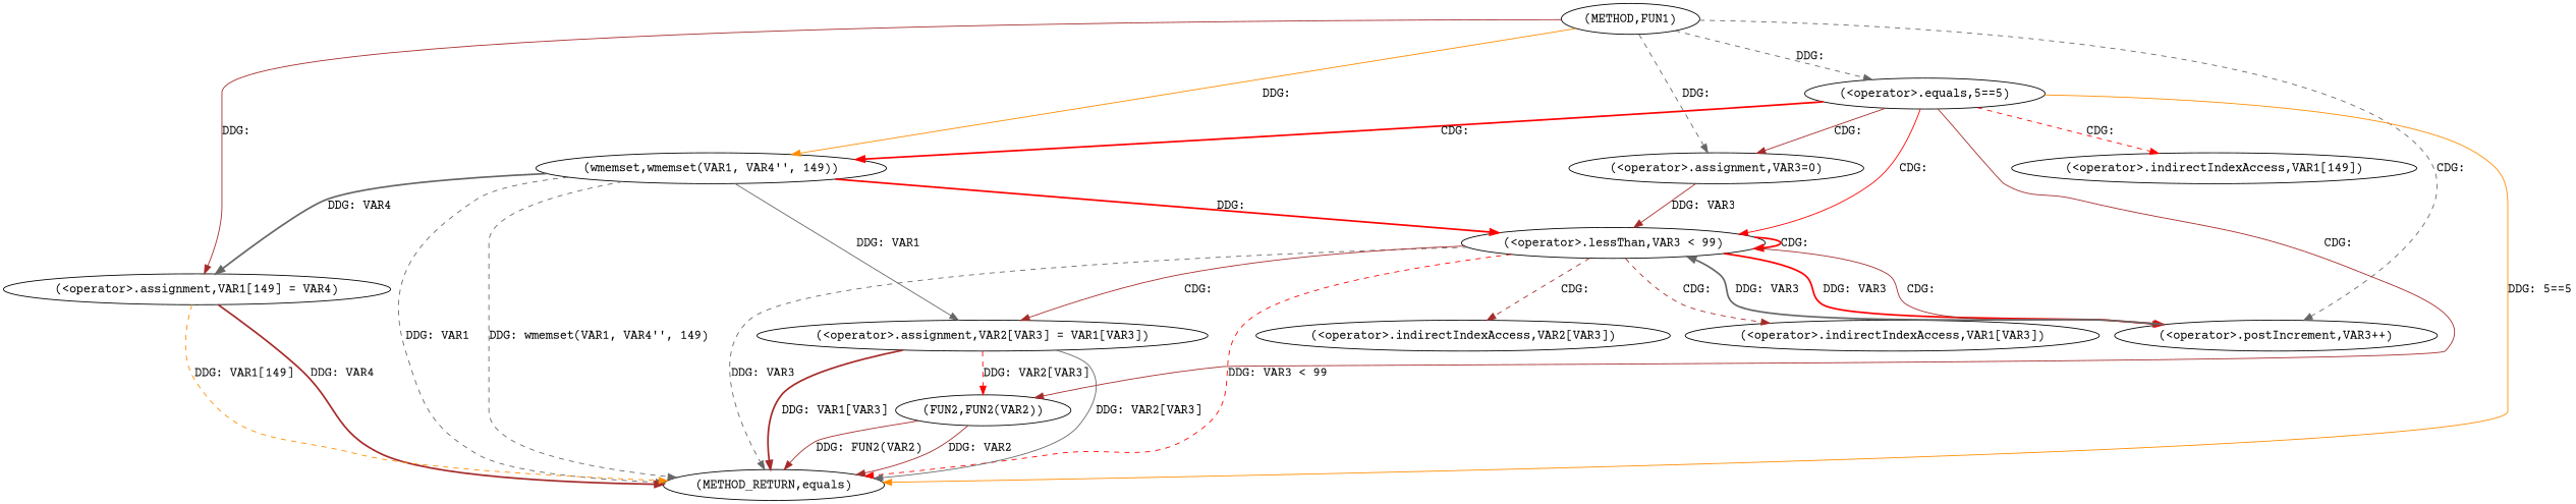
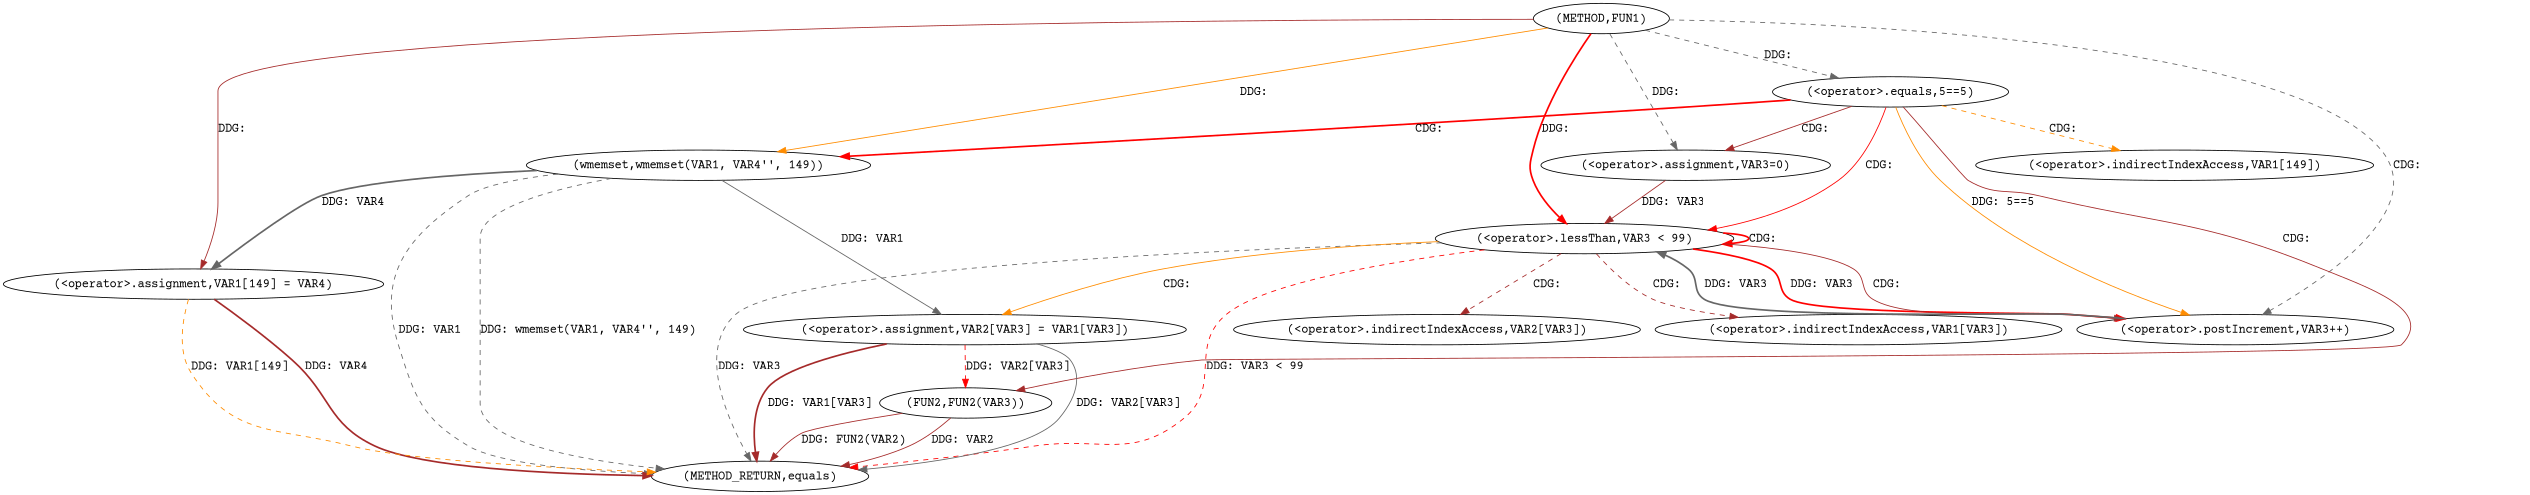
  digraph {
    fontname="Courier Prime"
    node [fontname="Courier Prime"]
    edge [color=brown fontname="Courier Prime" style=solid]
    n1 [label="(METHOD,FUN1)"]
    n2 [label="(<operator>.equals,5==5)"]
    n3 [label="(wmemset,wmemset(VAR1, VAR4'', 149))"]
    n4 [label="(<operator>.assignment,VAR1[149] = VAR4)"]
    n5 [label="(<operator>.assignment,VAR3=0)"]
    n6 [label="(<operator>.lessThan,VAR3 < 99)"]
    n7 [label="(<operator>.postIncrement,VAR3++)"]
-   n8 [label="(FUN2,FUN2(VAR2))"]
+   n8 [label="(FUN2,FUN2(VAR3))"]
    n9 [label="(METHOD_RETURN,equals)"]
    n10 [label="(<operator>.indirectIndexAccess,VAR1[149])"]
    n11 [label="(<operator>.assignment,VAR2[VAR3] = VAR1[VAR3])"]
    n12 [label="(<operator>.indirectIndexAccess,VAR2[VAR3])"]
    n13 [label="(<operator>.indirectIndexAccess,VAR1[VAR3])"]
    n1 -> n2 [color=gray40 label="DDG: " style=dashed]
    n1 -> n3 [color=darkorange label="DDG: "]
    n1 -> n4 [label="DDG: "]
    n1 -> n5 [color=gray40 label="DDG: " style=dashed]
-   n3 -> n6 [color=red label="DDG: " style=bold]
+   n1 -> n6 [color=red label="DDG: " style=bold]
    n1 -> n7 [color=gray40 label="CDG: " style=dashed]
    n2 -> n3 [color=red label="CDG: " style=bold]
    n2 -> n5 [label="CDG: "]
    n2 -> n6 [color=red label="CDG: "]
    n2 -> n8 [label="CDG: "]
-   n2 -> n9 [color=darkorange label="DDG: 5==5"]
-   n2 -> n10 [color=red label="CDG: " style=dashed]
+   n2 -> n7 [color=darkorange label="DDG: 5==5"]
+   n2 -> n10 [color=darkorange label="CDG: " style=dashed]
    n3 -> n4 [color=gray40 label="DDG: VAR4" style=bold]
    n3 -> n9 [color=gray40 label="DDG: VAR1" style=dashed]
    n3 -> n9 [color=gray40 label="DDG: wmemset(VAR1, VAR4'', 149)" style=dashed]
    n3 -> n11 [color=gray40 label="DDG: VAR1"]
    n4 -> n9 [label="DDG: VAR4" style=bold]
    n4 -> n9 [color=darkorange label="DDG: VAR1[149]" style=dashed]
    n5 -> n6 [label="DDG: VAR3"]
    n6 -> n6 [color=red label="CDG: " style=bold]
    n6 -> n7 [color=red label="DDG: VAR3" style=bold]
    n6 -> n7 [label="CDG: "]
    n6 -> n9 [color=gray40 label="DDG: VAR3" style=dashed]
    n6 -> n9 [color=red label="DDG: VAR3 < 99" style=dashed]
-   n6 -> n11 [label="CDG: "]
+   n6 -> n11 [color=darkorange label="CDG: "]
    n6 -> n12 [label="CDG: " style=dashed]
    n6 -> n13 [label="CDG: " style=dashed]
    n7 -> n6 [color=gray40 label="DDG: VAR3" style=bold]
    n8 -> n9 [label="DDG: VAR2"]
    n8 -> n9 [label="DDG: FUN2(VAR2)"]
    n11 -> n8 [color=red label="DDG: VAR2[VAR3]" style=dashed]
    n11 -> n9 [label="DDG: VAR1[VAR3]" style=bold]
    n11 -> n9 [color=gray40 label="DDG: VAR2[VAR3]"]
  }
